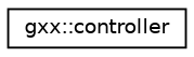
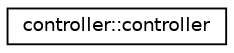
  digraph {
    rankdir=LR
-   n1 [color=black fillcolor=white fontname=Helvetica fontsize=10 height=0.2 label="gxx::controller" shape=record style=filled width=0.4]
+   n1 [color=black fillcolor=white fontname=Helvetica fontsize=10 height=0.2 label="controller::controller" shape=record style=filled width=0.4]
  }
